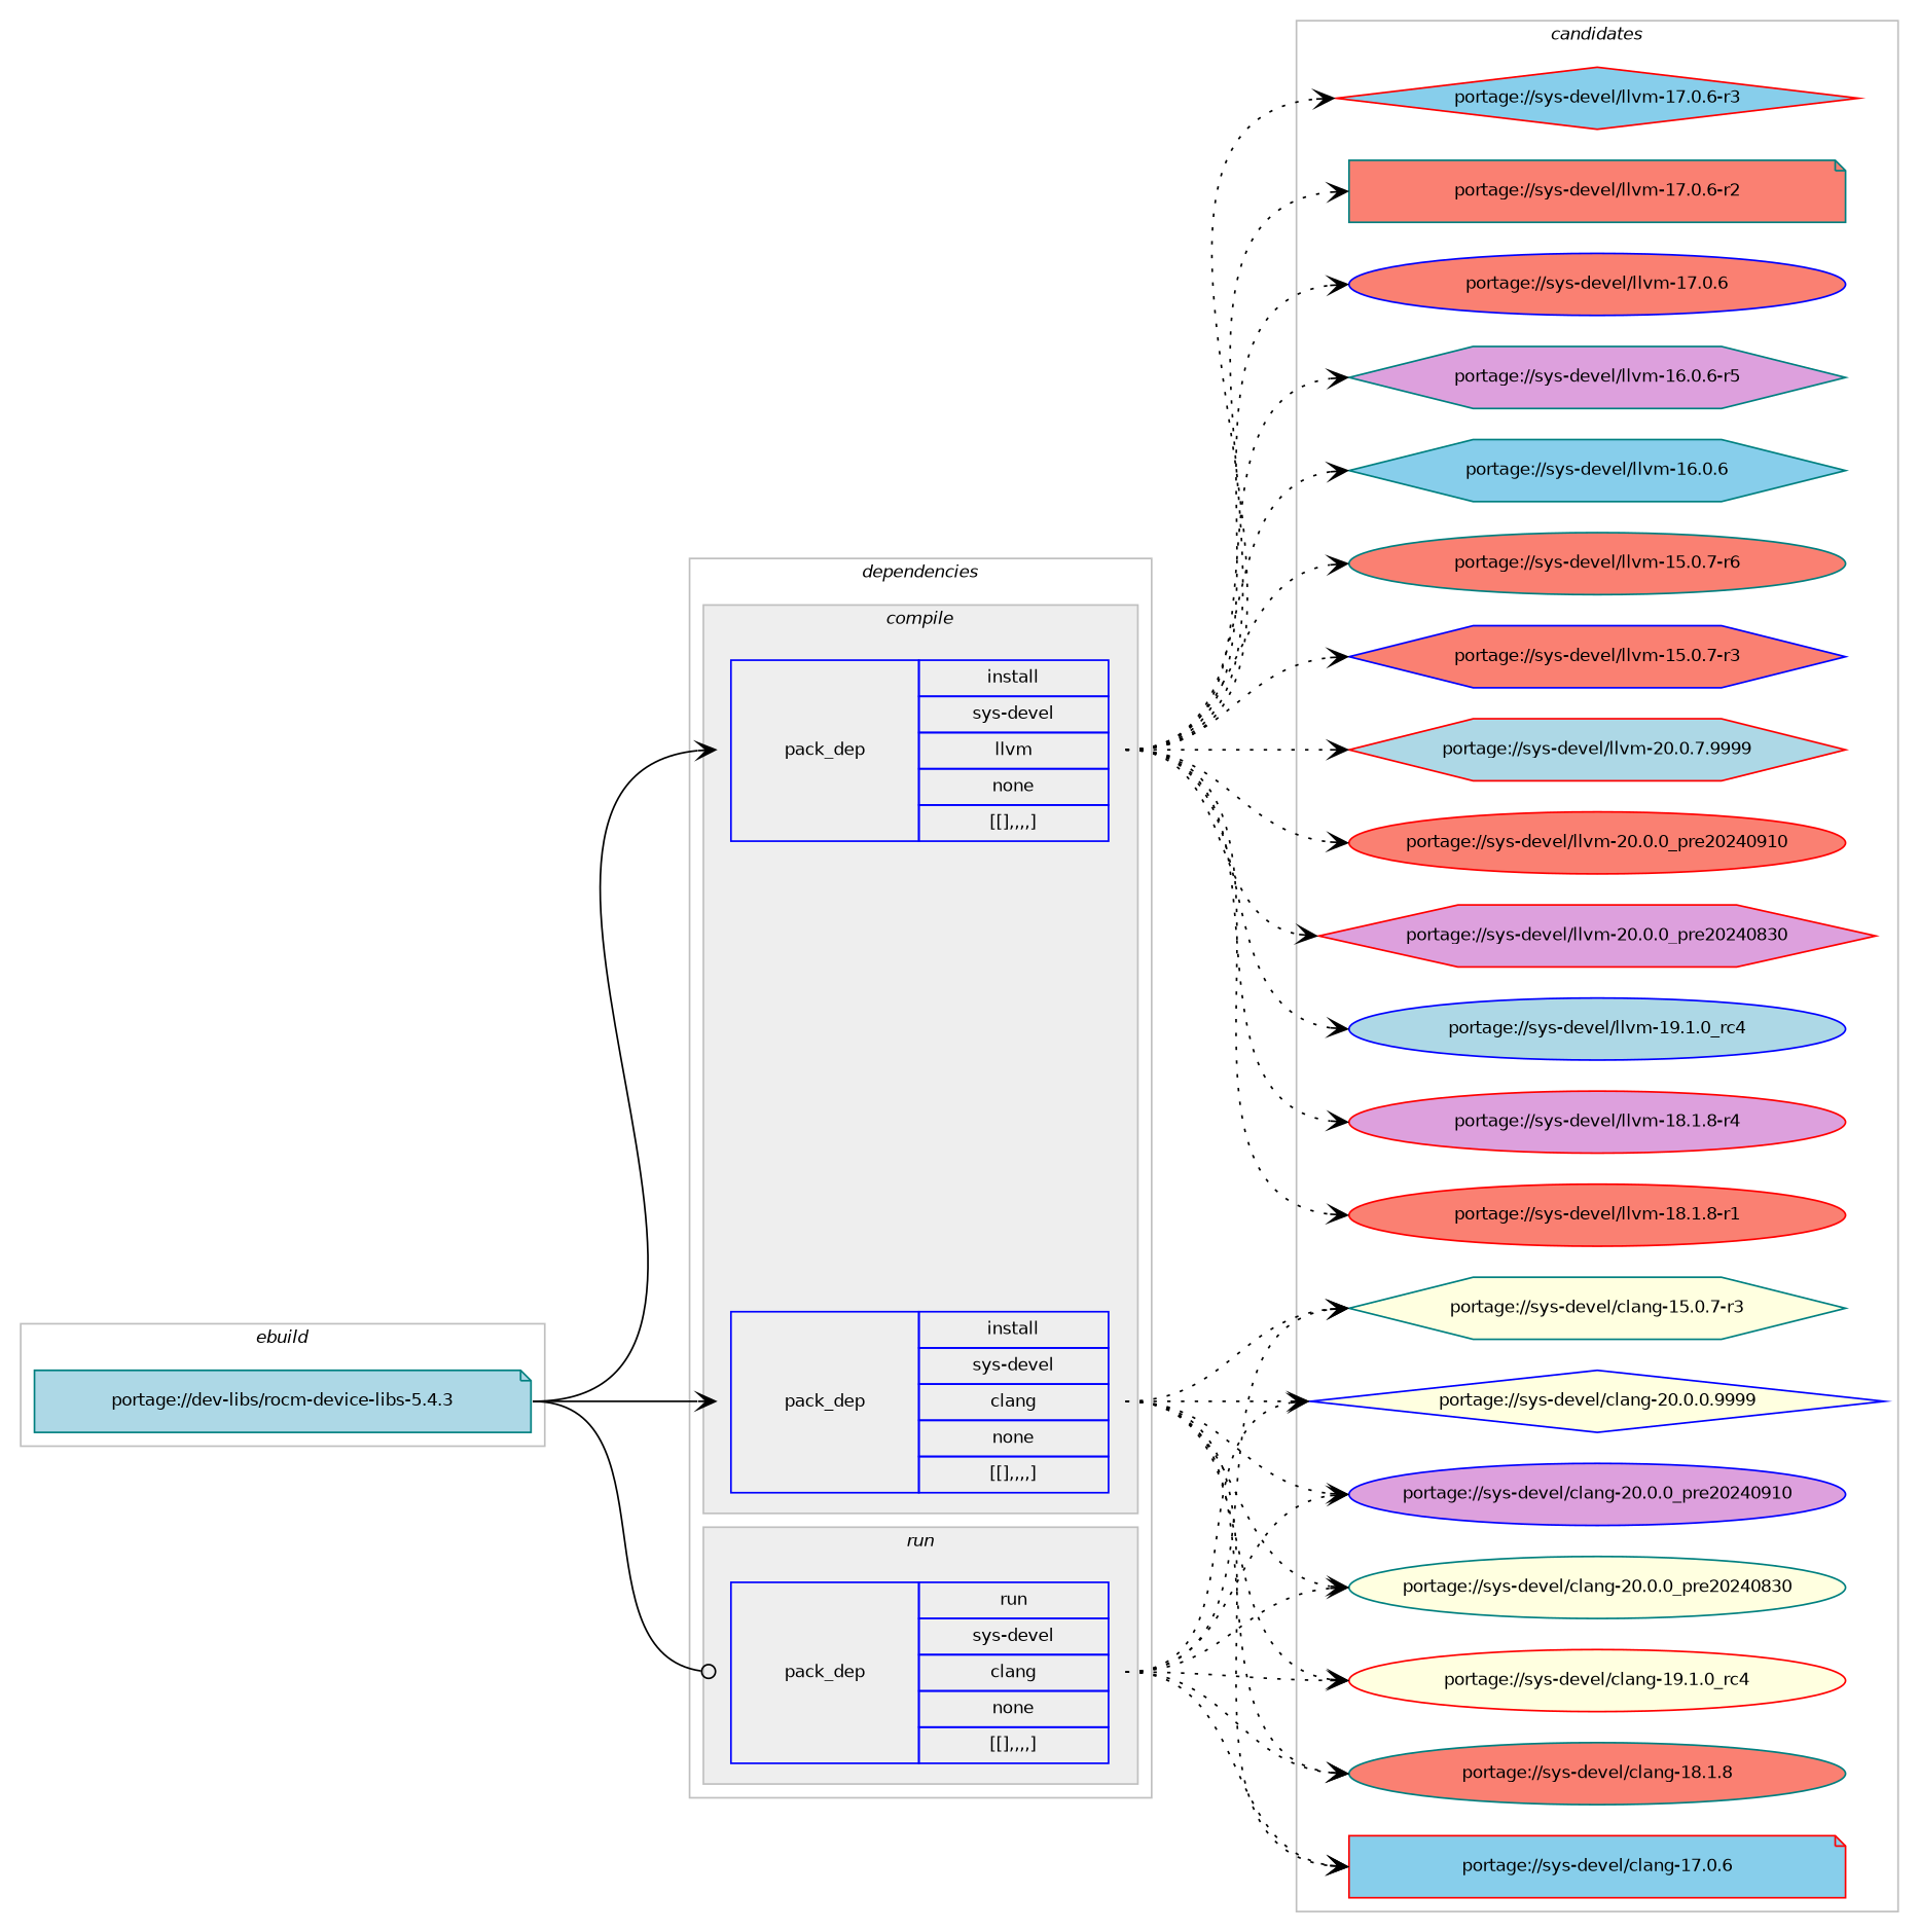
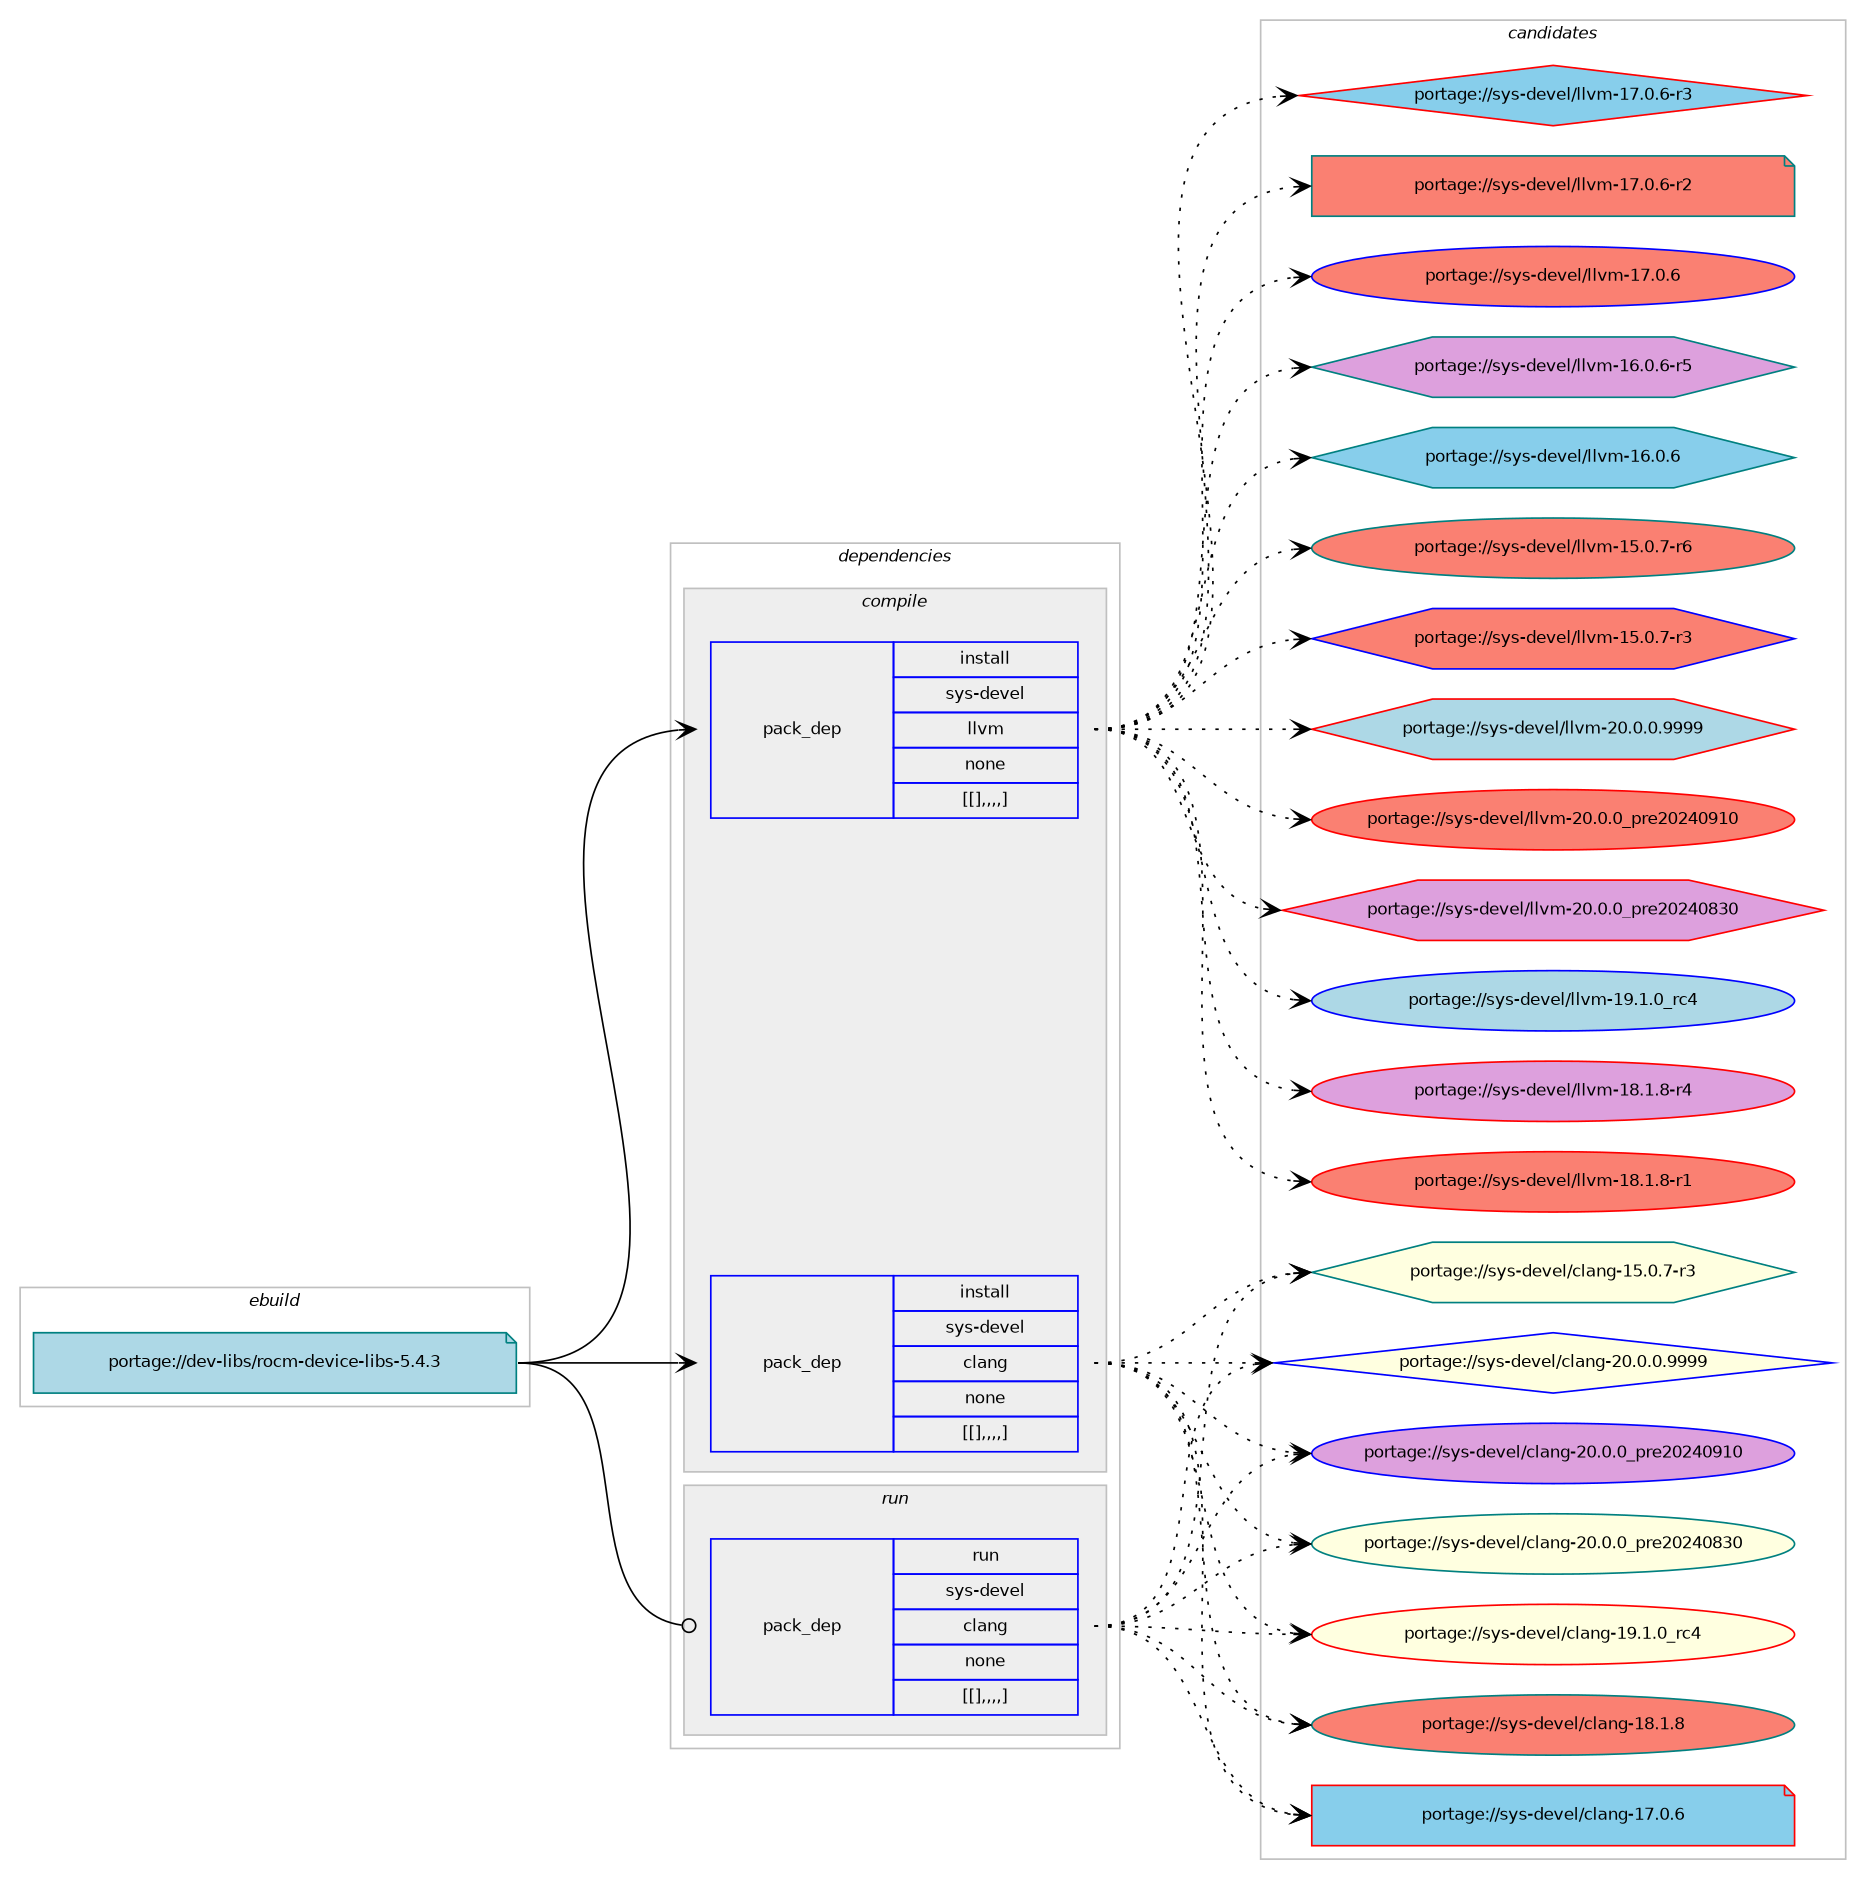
  digraph {
    compound=true
    concentrate=true
    fontname=Helvetica
    fontsize=10
    newrank=true
    rankdir=LR
    ranksep=1.5
    node [color=teal fillcolor=salmon fontname=Helvetica fontsize=10 shape=ellipse style=filled]
    edge [arrowhead=vee headport=w style=dotted tailport=e weight=100]
    n1 [fillcolor=lightblue label="portage://dev-libs/rocm-device-libs-5.4.3" shape=note width=4]
    n2 [color=blue label=<<TABLE BORDER="0" CELLBORDER="1" CELLSPACING="0" CELLPADDING="4" WIDTH="220"><TR><TD ROWSPAN="6" CELLPADDING="30">pack_dep</TD></TR><TR><TD WIDTH="110">install</TD></TR><TR><TD>sys-devel</TD></TR><TR><TD>clang</TD></TR><TR><TD>none</TD></TR><TR><TD>[[],,,,]</TD></TR></TABLE>> shape=none fillcolor="" style=""]
    n3 [color=blue label=<<TABLE BORDER="0" CELLBORDER="1" CELLSPACING="0" CELLPADDING="4" WIDTH="220"><TR><TD ROWSPAN="6" CELLPADDING="30">pack_dep</TD></TR><TR><TD WIDTH="110">install</TD></TR><TR><TD>sys-devel</TD></TR><TR><TD>llvm</TD></TR><TR><TD>none</TD></TR><TR><TD>[[],,,,]</TD></TR></TABLE>> shape=none fillcolor="" style=""]
    n4 [color=blue label=<<TABLE BORDER="0" CELLBORDER="1" CELLSPACING="0" CELLPADDING="4" WIDTH="220"><TR><TD ROWSPAN="6" CELLPADDING="30">pack_dep</TD></TR><TR><TD WIDTH="110">run</TD></TR><TR><TD>sys-devel</TD></TR><TR><TD>clang</TD></TR><TR><TD>none</TD></TR><TR><TD>[[],,,,]</TD></TR></TABLE>> shape=none fillcolor="" style=""]
    n5 [color=blue fillcolor=lightyellow label="portage://sys-devel/clang-20.0.0.9999" shape=diamond width=4]
    n6 [color=blue fillcolor=plum label="portage://sys-devel/clang-20.0.0_pre20240910" width=4]
    n7 [fillcolor=lightyellow label="portage://sys-devel/clang-20.0.0_pre20240830" width=4]
    n8 [color=red fillcolor=lightyellow label="portage://sys-devel/clang-19.1.0_rc4" width=4]
    n9 [label="portage://sys-devel/clang-18.1.8" width=4]
    n10 [color=red fillcolor=skyblue label="portage://sys-devel/clang-17.0.6" shape=note width=4]
    n11 [fillcolor=lightyellow label="portage://sys-devel/clang-15.0.7-r3" shape=hexagon width=4]
-   n12 [color=red fillcolor=lightblue label="portage://sys-devel/llvm-20.0.7.9999" shape=hexagon width=4]
+   n12 [color=red fillcolor=lightblue label="portage://sys-devel/llvm-20.0.0.9999" shape=hexagon width=4]
    n13 [color=red label="portage://sys-devel/llvm-20.0.0_pre20240910" width=4]
    n14 [color=red fillcolor=plum label="portage://sys-devel/llvm-20.0.0_pre20240830" shape=hexagon width=4]
    n15 [color=blue fillcolor=lightblue label="portage://sys-devel/llvm-19.1.0_rc4" width=4]
    n16 [color=red fillcolor=plum label="portage://sys-devel/llvm-18.1.8-r4" width=4]
    n17 [color=red label="portage://sys-devel/llvm-18.1.8-r1" width=4]
    n18 [color=red fillcolor=skyblue label="portage://sys-devel/llvm-17.0.6-r3" shape=diamond width=4]
    n19 [label="portage://sys-devel/llvm-17.0.6-r2" shape=note width=4]
    n20 [color=blue label="portage://sys-devel/llvm-17.0.6" width=4]
    n21 [fillcolor=plum label="portage://sys-devel/llvm-16.0.6-r5" shape=hexagon width=4]
    n22 [fillcolor=skyblue label="portage://sys-devel/llvm-16.0.6" shape=hexagon width=4]
    n23 [label="portage://sys-devel/llvm-15.0.7-r6" width=4]
    n24 [color=blue label="portage://sys-devel/llvm-15.0.7-r3" shape=hexagon width=4]
    subgraph cluster_1 {
      color=gray
      label=<<i>dependencies</i>>
      subgraph cluster_2 {
        color=gray
        fillcolor="#eeeeee"
        label=<<i>compile</i>>
        style=filled
        subgraph sub_3 {
          color=gray
          fillcolor="#eeeeee"
          label=<<i>compile</i>>
          style=filled
          n2
        }
        subgraph sub_4 {
          color=gray
          fillcolor="#eeeeee"
          label=<<i>compile</i>>
          style=filled
          n3
        }
      }
      subgraph cluster_5 {
        color=gray
        fillcolor="#eeeeee"
        label=<<i>compile and run</i>>
        style=filled
      }
      subgraph cluster_6 {
        color=gray
        fillcolor="#eeeeee"
        label=<<i>run</i>>
        style=filled
        subgraph sub_7 {
          color=gray
          fillcolor="#eeeeee"
          label=<<i>run</i>>
          style=filled
          n4
        }
      }
    }
    subgraph cluster_8 {
      color=gray
      label=<<i>ebuild</i>>
      n1
    }
    subgraph cluster_9 {
      color=gray
      label=<<i>candidates</i>>
      rank=same
      subgraph sub_10 {
        color=black
        label=<<i>candidates</i>>
        nodesep=1
        rank=same
        n5
        n6
        n7
        n8
        n9
        n10
        n11
      }
      subgraph sub_11 {
        color=black
        label=<<i>candidates</i>>
        nodesep=1
        rank=same
        n12
        n13
        n14
        n15
        n16
        n17
        n18
        n19
        n20
        n21
        n22
        n23
        n24
      }
      subgraph sub_12 {
        color=black
        label=<<i>candidates</i>>
        nodesep=1
        rank=same
        n5
        n6
        n7
        n8
        n9
        n10
        n11
      }
    }
    n1 -> n2 [style=solid weight=20]
    n1 -> n3 [style=solid weight=20]
    n1 -> n4 [arrowhead=odot style=solid weight=20]
    n2 -> n5
    n2 -> n6
    n2 -> n7
    n2 -> n8
    n2 -> n9
    n2 -> n10
    n2 -> n11
    n3 -> n12
    n3 -> n13
    n3 -> n14
    n3 -> n15
    n3 -> n16
    n3 -> n17
    n3 -> n18
    n3 -> n19
    n3 -> n20
    n3 -> n21
    n3 -> n22
    n3 -> n23
    n3 -> n24
    n4 -> n5
    n4 -> n6
    n4 -> n7
    n4 -> n8
    n4 -> n9
    n4 -> n10
    n4 -> n11
  }
